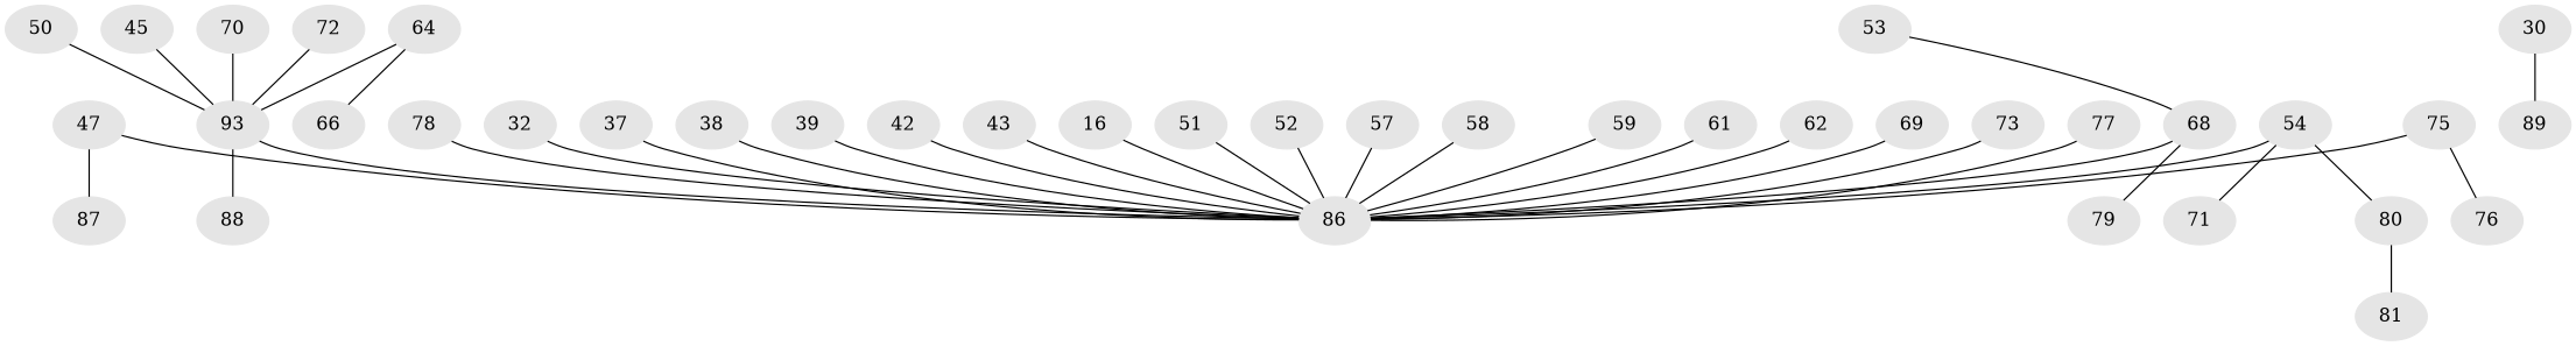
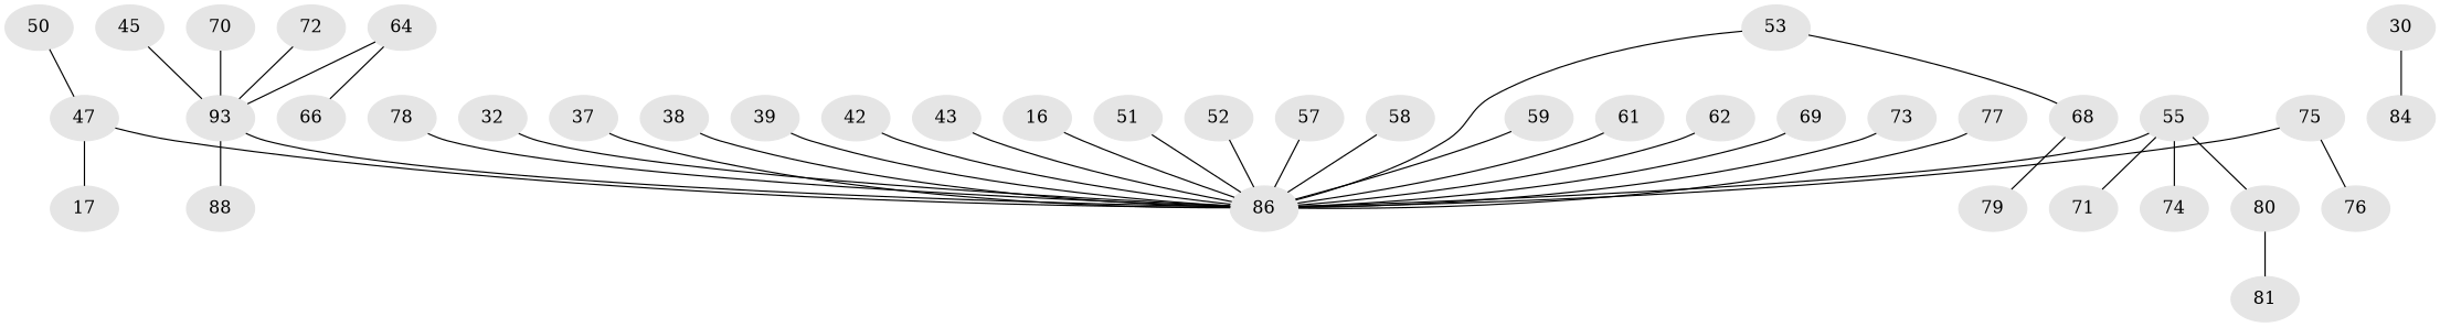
  graph {
    node [color=gray90 style=filled]
    86 [super="+29+10+9+55+35+13+48+18+16+17+19+22+26+33+67+32+34+36"]
    37
    38
    39
    42
    43
    n7 [label=93 super="+7+41+27"]
    n8 [label=88]
    45
    n10 [label=16]
    47 [super="+40"]
-   87
+   87 [label=17]
    50
    51
    52
    53
    68
    79
-   54
+   54 [label=55]
    71
+   74
    80
    81
    57
    58 [super="+4"]
    59
-   84 [super="+49" label=89]
+   84 [super="+49"]
    n28 [label=30]
    61
    62
    64
    66
    69
    70
    72
    73 [super="+11"]
    75
    76
    77
    78
    n41 [label=32]
    37 -- 86
    38 -- 86
    39 -- 86
    42 -- 86
    43 -- 86
    n7 -- 86
    n7 -- n8
    45 -- n7
    n10 -- 86
    47 -- 86
    47 -- 87
-   50 -- n7
+   50 -- 47
    51 -- 86
    52 -- 86
-   68 -- 86
+   53 -- 86
    53 -- 68
    68 -- 79
    54 -- 86
    54 -- 71
+   54 -- 74
    54 -- 80
    80 -- 81
    57 -- 86
    58 -- 86
    59 -- 86
    n28 -- 84
    61 -- 86
    62 -- 86
    64 -- n7
    64 -- 66
    69 -- 86
    70 -- n7
    72 -- n7
    73 -- 86
    75 -- 86
    75 -- 76
    77 -- 86
    78 -- 86
    n41 -- 86
  }
